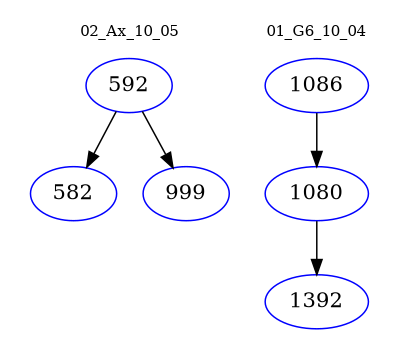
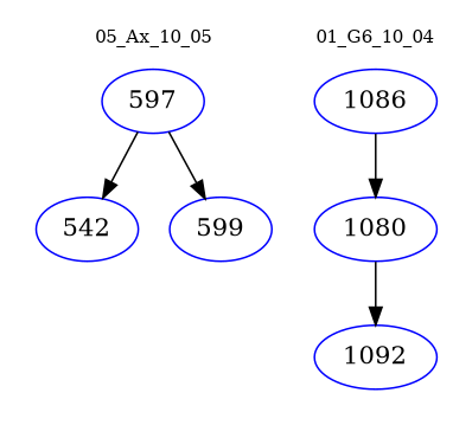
  digraph {
    node [color=blue]
    edge [color=black]
-   n1 [label=592]
-   n2 [label=582]
-   n3 [label=999]
+   n1 [label=597]
+   n2 [label=542]
+   n3 [label=599]
    n4 [label=1086]
    n5 [label=1080]
-   n6 [label=1392]
+   n6 [label=1092]
    subgraph cluster_1 {
      color=white
      fontsize=10
-     label="02_Ax_10_05"
+     label="05_Ax_10_05"
      n1
      n2
      n3
    }
    subgraph cluster_2 {
      color=white
      fontsize=10
      label="01_G6_10_04"
      n4
      n5
      n6
    }
    n1 -> n2
    n1 -> n3
    n4 -> n5
    n5 -> n6
  }
